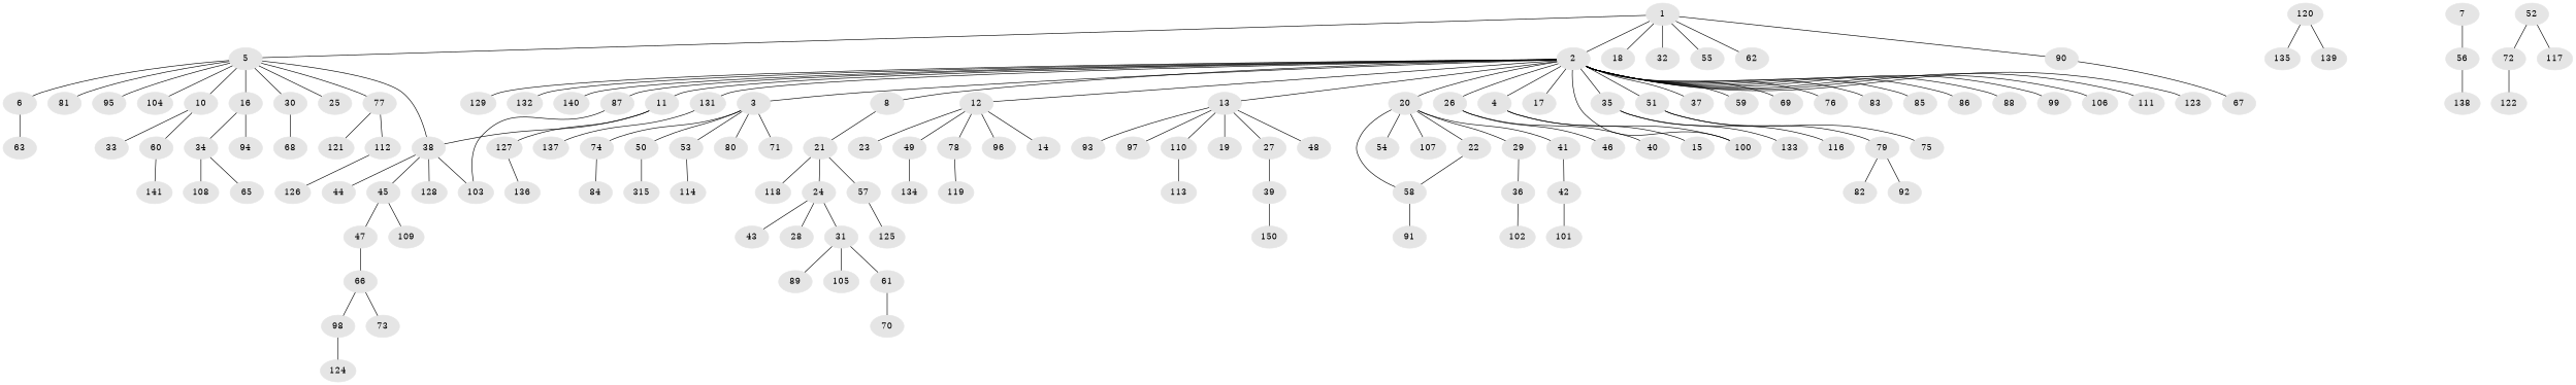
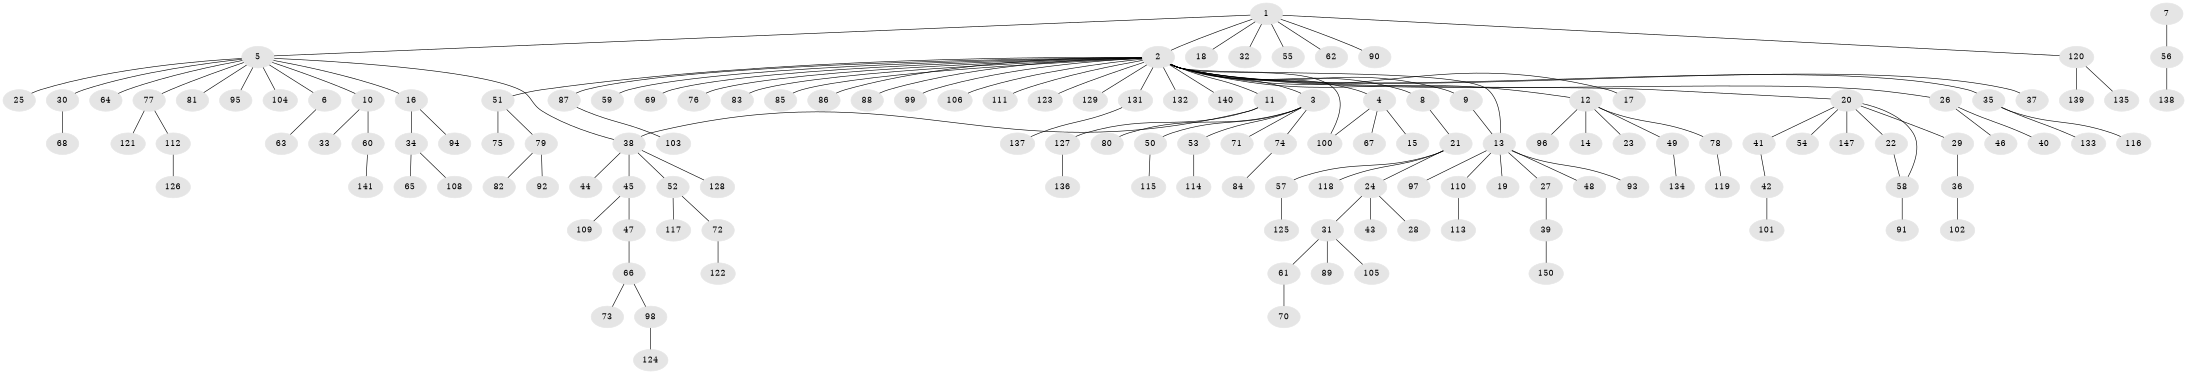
  graph {
    node [color=gray90 style=filled]
    1
    2
    5
    18
    32
    55
    62
    90
    120
    3
    4
    8
+   9
    11
    12
    13
    17
    20
    26
    35
    37
    51
    59
    69
    76
    83
    85
    86
    87
    88
    99
    106
    111
    123
    129
    131
    132
    140
    100
    6
    10
    16
    25
    30
    38
+   64
    77
    81
    95
    104
    135
    139
    50
    53
    71
    74
    80
    15
    67
    7
    56
    21
    127
    14
    23
    49
    78
    96
    19
    27
    48
    93
    97
    110
    22
    29
    41
    54
    58
-   107
+   107 [label=147]
    40
    46
    116
    133
    75
    79
    103
    137
-   115 [label=315]
+   115
    114
    84
    63
    33
    60
    34
    94
    68
    44
    45
    52
    128
    112
    121
    138
    24
    57
    118
    141
    136
    134
    119
    39
    113
    65
    108
    36
    42
    91
    28
    31
    43
    125
    61
    89
    105
    n126 [label=150]
    102
    70
    47
    109
    72
    117
    101
    66
    73
    98
    82
    92
    122
    124
    126
    1 -- 2
    1 -- 5
    1 -- 18
    1 -- 32
    1 -- 55
    1 -- 62
    1 -- 90
+   1 -- 120
    2 -- 3
    2 -- 4
    2 -- 8
+   2 -- 9
    2 -- 11
    2 -- 12
    2 -- 13
    2 -- 17
    2 -- 20
    2 -- 26
    2 -- 35
    2 -- 37
    2 -- 51
    2 -- 59
    2 -- 69
    2 -- 76
    2 -- 83
    2 -- 85
    2 -- 86
    2 -- 87
    2 -- 88
    2 -- 99
    2 -- 106
    2 -- 111
    2 -- 123
    2 -- 129
    2 -- 131
    2 -- 132
    2 -- 140
    2 -- 100
    5 -- 6
    5 -- 10
    5 -- 16
    5 -- 25
    5 -- 30
    5 -- 38
+   5 -- 64
    5 -- 77
    5 -- 81
    5 -- 95
    5 -- 104
    120 -- 135
    120 -- 139
    3 -- 50
    3 -- 53
    3 -- 71
    3 -- 74
    3 -- 80
    4 -- 100
    4 -- 15
-   90 -- 67
+   4 -- 67
    8 -- 21
+   9 -- 13
    11 -- 38
    11 -- 127
    12 -- 14
    12 -- 23
    12 -- 49
    12 -- 78
    12 -- 96
    13 -- 19
    13 -- 27
    13 -- 48
    13 -- 93
    13 -- 97
    13 -- 110
    20 -- 22
    20 -- 29
    20 -- 41
    20 -- 54
    20 -- 58
    20 -- 107
    26 -- 40
    26 -- 46
    35 -- 116
    35 -- 133
    51 -- 75
    51 -- 79
    87 -- 103
    131 -- 137
    6 -- 63
    10 -- 33
    10 -- 60
    16 -- 34
    16 -- 94
    30 -- 68
    38 -- 44
    38 -- 45
-   38 -- 103
+   38 -- 52
    38 -- 128
    77 -- 112
    77 -- 121
    50 -- 115
    53 -- 114
    74 -- 84
    7 -- 56
    56 -- 138
    21 -- 24
    21 -- 57
    21 -- 118
    127 -- 136
    49 -- 134
    78 -- 119
    27 -- 39
    110 -- 113
    22 -- 58
    29 -- 36
    41 -- 42
    58 -- 91
    79 -- 82
    79 -- 92
    60 -- 141
    34 -- 65
    34 -- 108
    45 -- 47
    45 -- 109
    52 -- 72
    52 -- 117
    112 -- 126
    24 -- 28
    24 -- 31
    24 -- 43
    57 -- 125
    39 -- n126
    36 -- 102
    42 -- 101
    31 -- 61
    31 -- 89
    31 -- 105
    61 -- 70
    47 -- 66
    72 -- 122
    66 -- 73
    66 -- 98
    98 -- 124
  }
